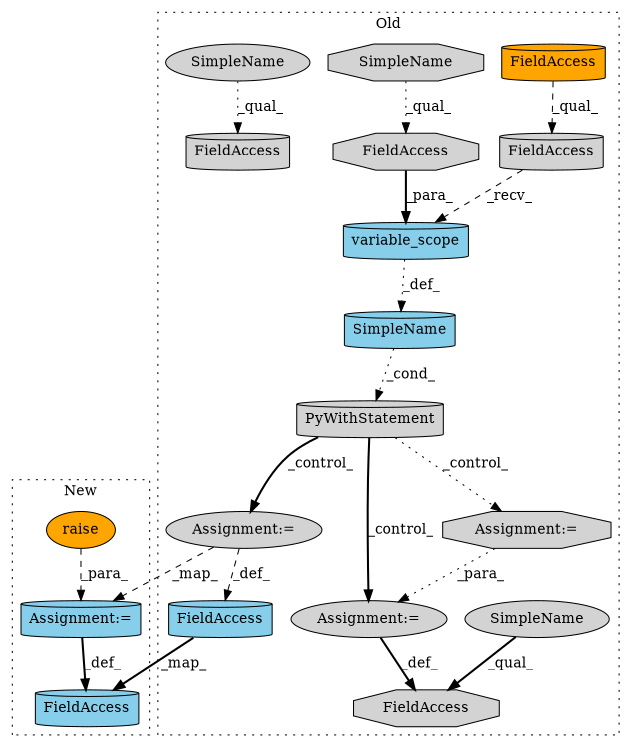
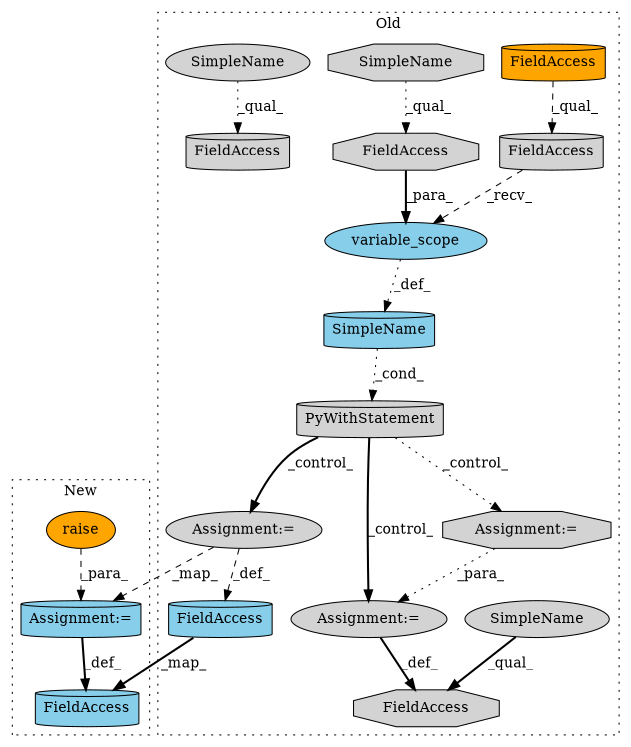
  digraph {
    node [a=22 l=1 s=3027 shape=cylinder style=filled fillcolor=lightgrey]
    edge [style=bold]
-   n1 [a=32 l="15,1" label=variable_scope s="3012,3036" fillcolor=skyblue]
+   n1 [a=32 l="15,1" label=variable_scope s="3012,3036" shape=ellipse fillcolor=skyblue]
    n2 [l=9 label=FieldAccess shape=octagon]
    n3 [a=104 l="10,2" label=PyWithStatement s="2981,3037"]
    n4 [l=10 label=FieldAccess s=3100]
    n5 [l=20 label=FieldAccess s=2991]
    n6 [l=17 label=FieldAccess s=2991 fillcolor=orange]
    n7 [l=20 label=FieldAccess s=3061 shape=octagon]
    n8 [a=42 label=SimpleName fillcolor=skyblue l="" s=""]
    n9 [a=7 l=2 label="Assignment:=" s=3051 shape=octagon]
    n10 [a=7 label="Assignment:=" s=3081 shape=ellipse]
    n11 [l=12 label=FieldAccess s=3164 fillcolor=skyblue]
    n12 [a=7 label="Assignment:=" s=3099 shape=ellipse]
    n13 [a=42 l=4 label=SimpleName s=3061 shape=ellipse]
    n14 [a=42 l=4 label=SimpleName shape=octagon]
    n15 [a=42 l=4 label=SimpleName s=3100 shape=ellipse]
    n16 [a=32 l=7 label=raise s=2593 shape=ellipse fillcolor=orange]
    n17 [l=12 label=FieldAccess s=2648 fillcolor=skyblue]
    n18 [a=7 label="Assignment:=" s=2592 fillcolor=skyblue]
    subgraph cluster_1 {
      label=Old
      style=dotted
      n1
      n2
      n3
      n4
      n5
      n6
      n7
      n8
      n9
      n10
      n11
      n12
      n13
      n14
      n15
    }
    subgraph cluster_2 {
      label=New
      style=dotted
      n16
      n17
      n18
    }
    n1 -> n8 [label=_def_ style=dotted]
    n2 -> n1 [label=_para_]
    n3 -> n9 [label=_control_ style=dotted]
    n3 -> n10 [label=_control_]
    n3 -> n12 [label=_control_]
    n5 -> n1 [label=_recv_ style=dashed]
    n6 -> n5 [label=_qual_ style=dashed]
    n8 -> n3 [label=_cond_ style=dotted]
    n9 -> n10 [label=_para_ style=dotted]
    n10 -> n7 [label=_def_]
    n11 -> n17 [label=_map_]
    n12 -> n11 [label=_def_ style=dashed]
    n12 -> n18 [label=_map_ style=dashed]
    n13 -> n7 [label=_qual_]
    n14 -> n2 [label=_qual_ style=dotted]
    n15 -> n4 [label=_qual_ style=dotted]
    n16 -> n18 [label=_para_ style=dashed]
    n18 -> n17 [label=_def_]
  }
